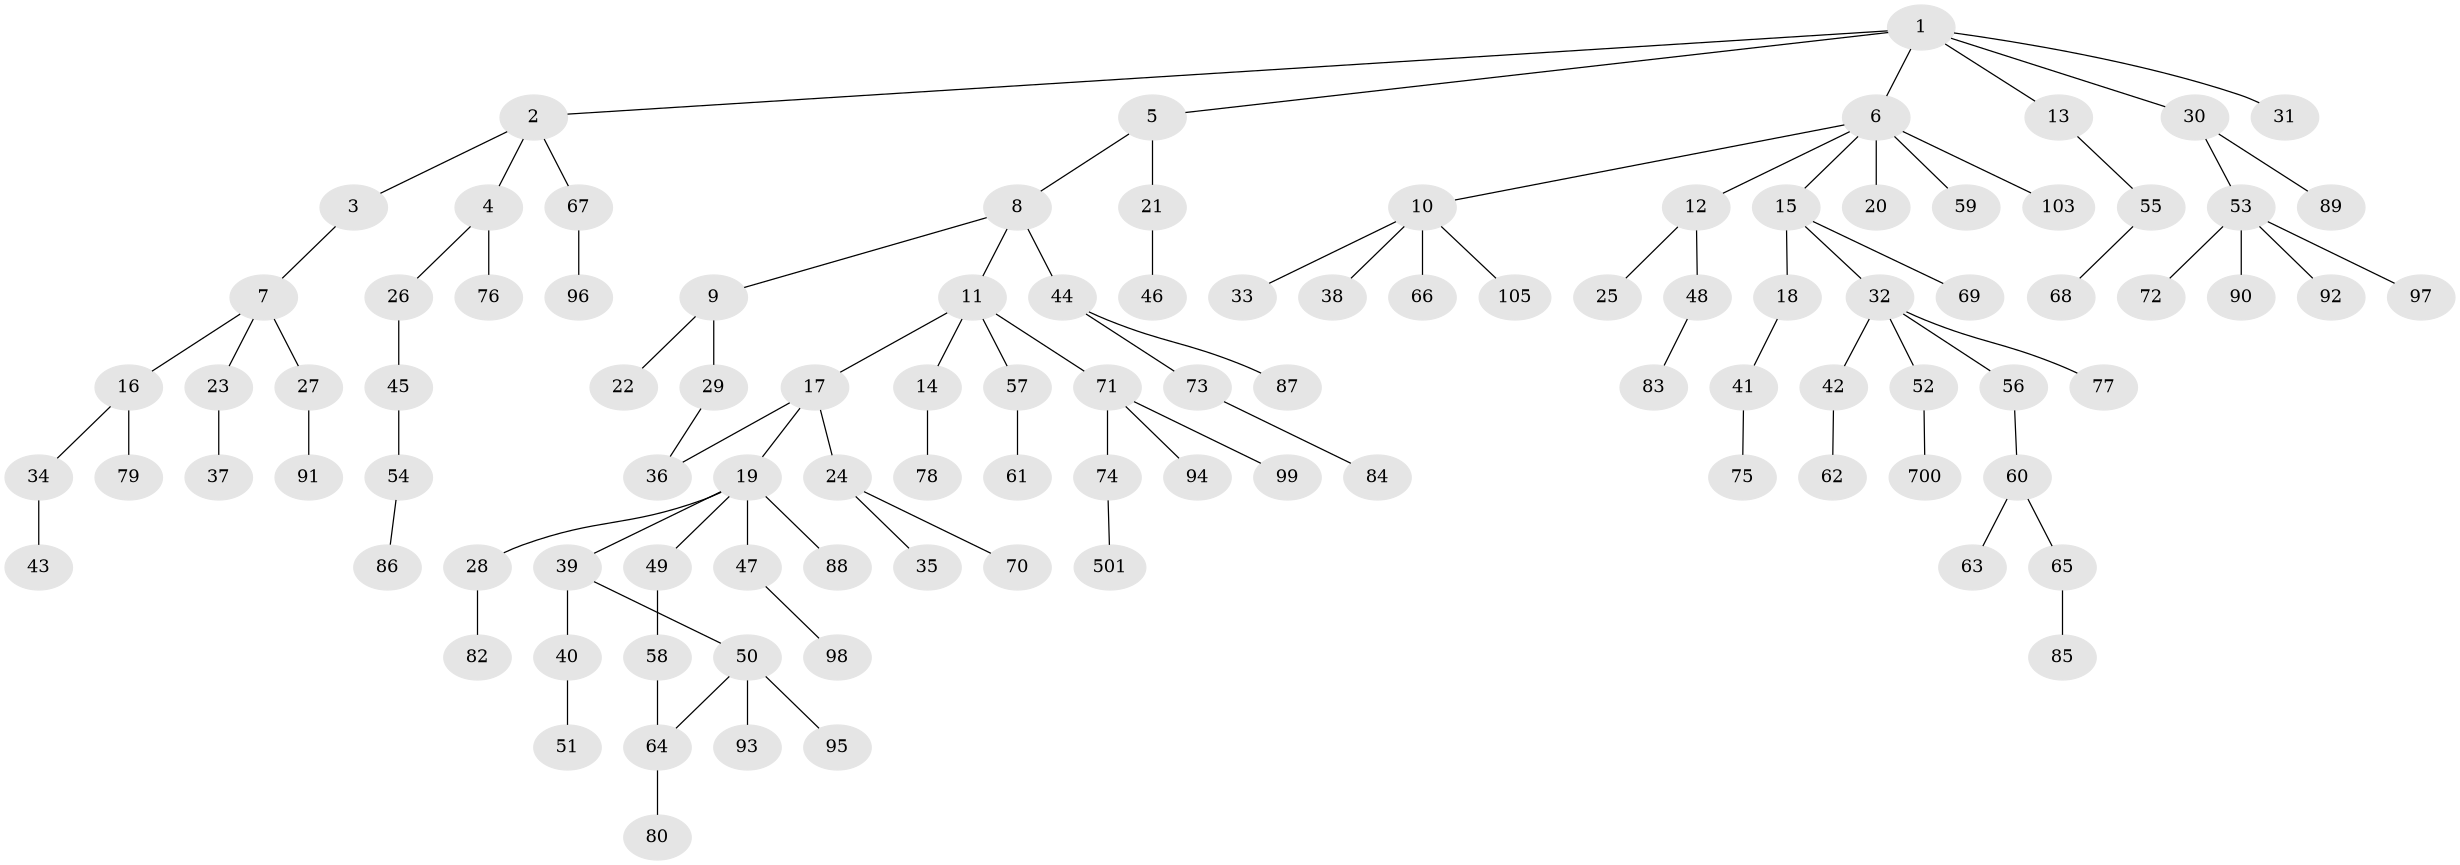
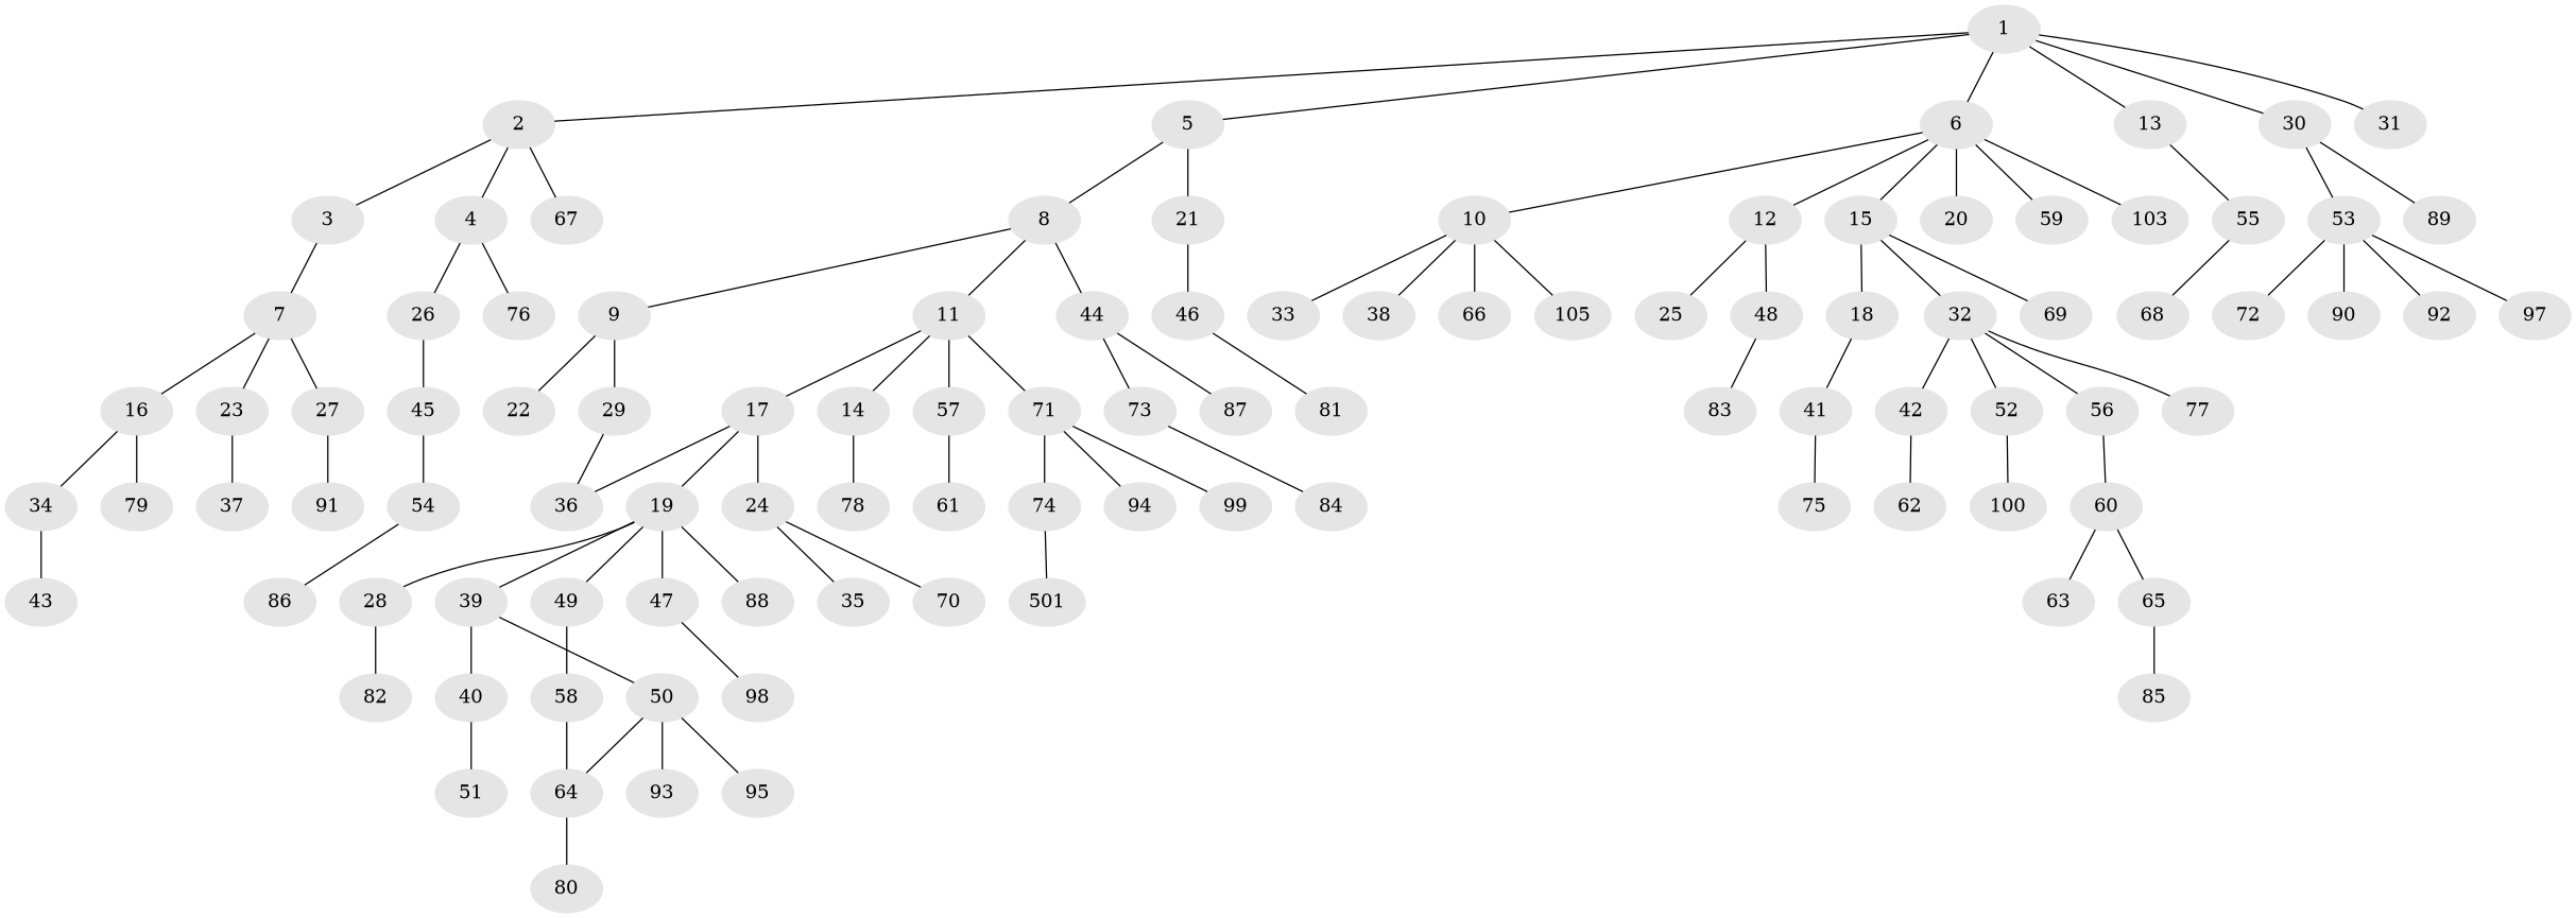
  graph {
    node [color=gray90 style=filled]
    1
    2
    5
    6
    13
    30
    31
    3
    4
    67
    8
    21
    10
    12
    15
    20
    59
    103
    55
    53
    89
    7
    26
    76
-   96
    16
    23
    27
    45
    9
    11
    44
    46
    33
    38
    66
    n37 [label=105]
    25
    48
    18
    32
    69
    34
    79
    37
    91
    22
    29
    14
    17
    57
    71
    73
    87
    36
    78
    19
    24
    61
    74
    94
    99
    83
    68
    41
    42
    52
    56
    77
    43
    28
    39
    47
    49
    88
    35
    70
    75
    82
    40
    50
    98
    58
+   81
    54
    72
    90
    92
    97
    62
-   100 [label=700]
+   100
    60
    51
    64
    93
    95
    84
    86
    80
    63
    65
    85
    n103 [label=501]
    1 -- 2
    1 -- 5
    1 -- 6
    1 -- 13
    1 -- 30
    1 -- 31
    2 -- 3
    2 -- 4
    2 -- 67
    5 -- 8
    5 -- 21
    6 -- 10
    6 -- 12
    6 -- 15
    6 -- 20
    6 -- 59
    6 -- 103
    13 -- 55
    30 -- 53
    30 -- 89
    3 -- 7
    4 -- 26
    4 -- 76
-   67 -- 96
    8 -- 9
    8 -- 11
    8 -- 44
    21 -- 46
    10 -- 33
    10 -- 38
    10 -- 66
    10 -- n37
    12 -- 25
    12 -- 48
    15 -- 18
    15 -- 32
    15 -- 69
    55 -- 68
    53 -- 72
    53 -- 90
    53 -- 92
    53 -- 97
    7 -- 16
    7 -- 23
    7 -- 27
    26 -- 45
    16 -- 34
    16 -- 79
    23 -- 37
    27 -- 91
    45 -- 54
    9 -- 22
    9 -- 29
    11 -- 14
    11 -- 17
    11 -- 57
    11 -- 71
    44 -- 73
    44 -- 87
+   46 -- 81
    48 -- 83
    18 -- 41
    32 -- 42
    32 -- 52
    32 -- 56
    32 -- 77
    34 -- 43
    29 -- 36
    14 -- 78
    17 -- 36
    17 -- 19
    17 -- 24
    57 -- 61
    71 -- 74
    71 -- 94
    71 -- 99
    73 -- 84
    19 -- 28
    19 -- 39
    19 -- 47
    19 -- 49
    19 -- 88
    24 -- 35
    24 -- 70
    74 -- n103
    41 -- 75
    42 -- 62
    52 -- 100
    56 -- 60
    28 -- 82
    39 -- 40
    39 -- 50
    47 -- 98
    49 -- 58
    40 -- 51
    50 -- 64
    50 -- 93
    50 -- 95
    58 -- 64
    54 -- 86
    60 -- 63
    60 -- 65
    64 -- 80
    65 -- 85
  }
